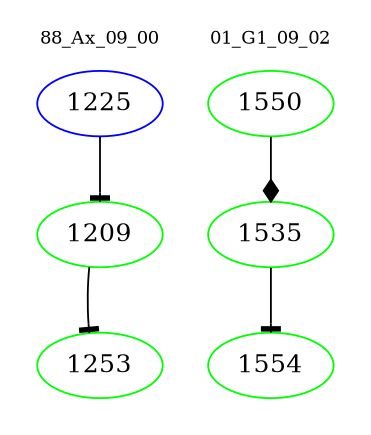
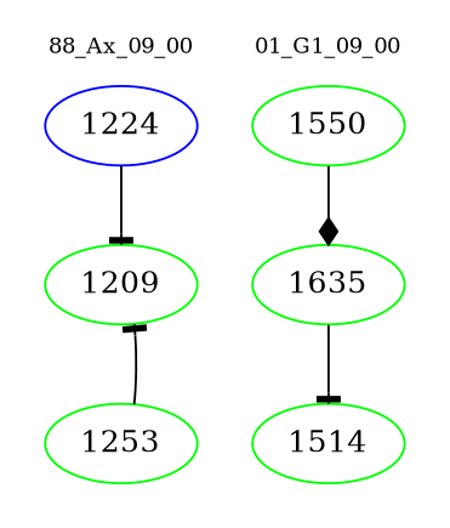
  digraph {
    node [color=green]
    edge [arrowhead=tee color=black]
-   n1 [color=blue label=1225]
+   n1 [color=blue label=1224]
    n2 [label=1209]
    n3 [label=1253]
    n4 [label=1550]
-   n5 [label=1535]
-   n6 [label=1554]
+   n5 [label=1635]
+   n6 [label=1514]
    subgraph cluster_1 {
      color=white
      fontsize=10
      label="88_Ax_09_00"
      n1
      n2
      n3
    }
    subgraph cluster_2 {
      color=white
      fontsize=10
-     label="01_G1_09_02"
+     label="01_G1_09_00"
      n4
      n5
      n6
    }
    n1 -> n2
-   n2 -> n3
+   n3 -> n2
    n4 -> n5 [arrowhead=diamond]
    n5 -> n6
  }
